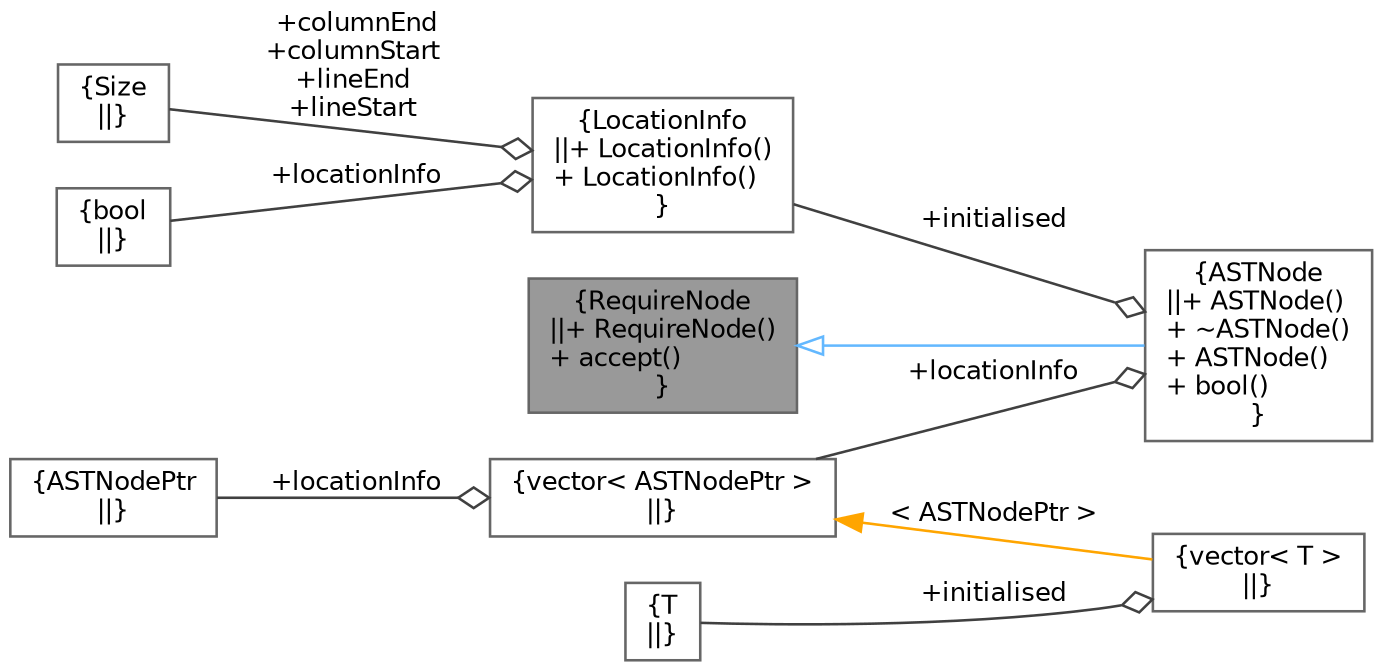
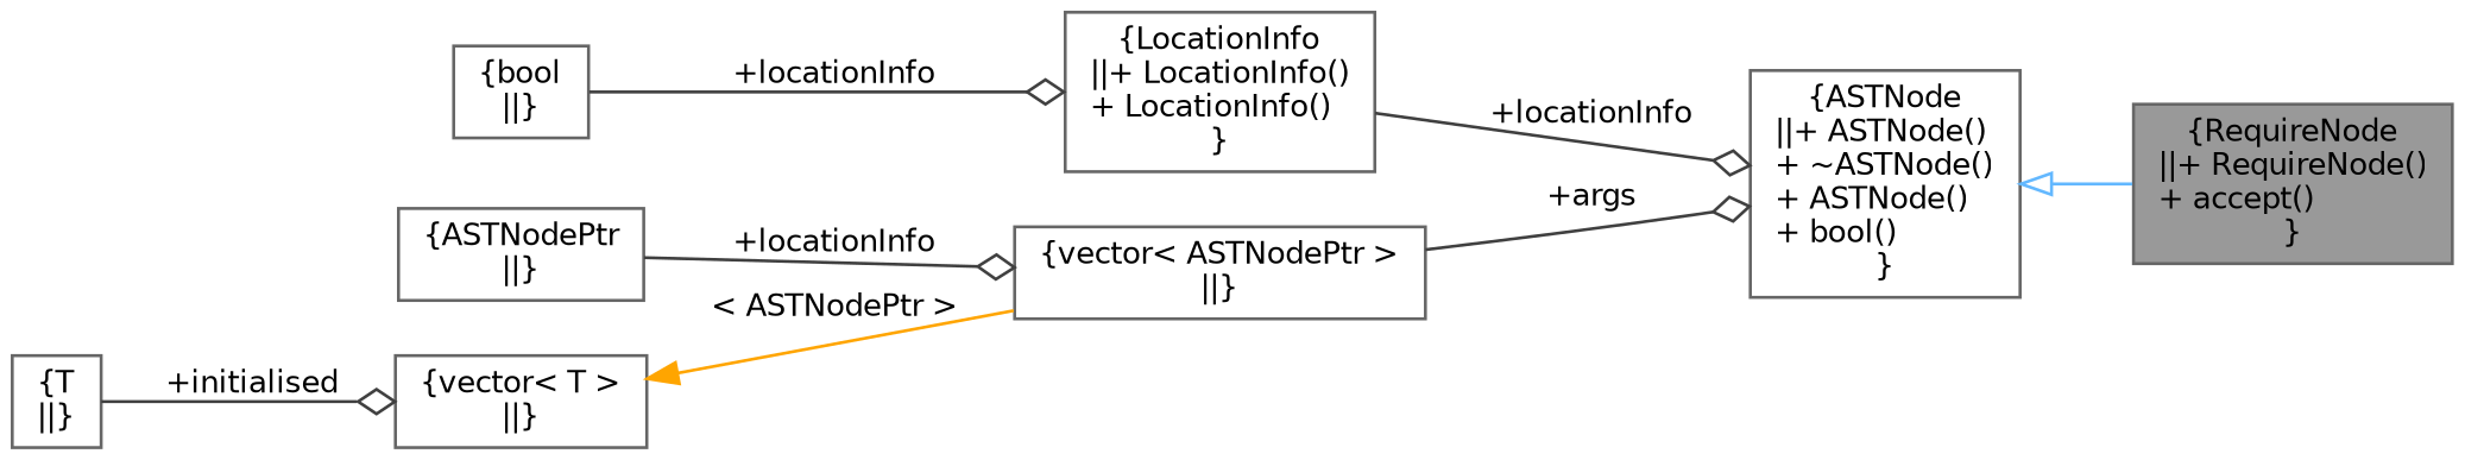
  digraph {
    rankdir=LR
    node [color=gray40 fillcolor=white fontname=Helvetica fontsize=10 shape=box style=filled]
    edge [color=grey25 fontname=Helvetica fontsize=10 labelfontname=Helvetica labelfontsize=10 style=solid arrowhead=odiamond]
    n1 [fillcolor=grey60 fontcolor=black height=0.2 label="{RequireNode\n||+ RequireNode()\l+ accept()\l}" width=0.4]
    n2 [height=0.2 label="{ASTNode\n||+ ASTNode()\l+ ~ASTNode()\l+ ASTNode()\l+ bool()\l}" width=0.4]
    n3 [height=0.2 label="{LocationInfo\n||+ LocationInfo()\l+ LocationInfo()\l}" width=0.4]
    n4 [height=0.2 label="{bool\n||}" width=0.4]
-   n5 [height=0.2 label="{Size\n||}" width=0.4]
    n6 [height=0.2 label="{vector\< ASTNodePtr \>\n||}" width=0.4]
    n7 [height=0.2 label="{ASTNodePtr\n||}" width=0.4]
    n8 [height=0.2 label="{vector\< T \>\n||}" width=0.4]
    n9 [height=0.2 label="{T\n||}" width=0.4]
-   n1 -> n2 [arrowtail=onormal color=steelblue1 dir=back arrowhead=""]
-   n3 -> n2 [label=" +initialised"]
+   n2 -> n1 [arrowtail=onormal color=steelblue1 dir=back arrowhead=""]
+   n3 -> n2 [label=" +locationInfo"]
    n4 -> n3 [label=" +locationInfo"]
-   n5 -> n3 [label=" +columnEnd\n+columnStart\n+lineEnd\n+lineStart"]
-   n6 -> n2 [label=" +locationInfo"]
+   n6 -> n2 [label=" +args"]
    n7 -> n6 [label=" +locationInfo"]
-   n6 -> n8 [color=orange dir=back label=" \< ASTNodePtr \>" arrowhead=""]
+   n8 -> n6 [color=orange dir=back label=" \< ASTNodePtr \>" arrowhead=""]
    n9 -> n8 [label=" +initialised"]
  }
